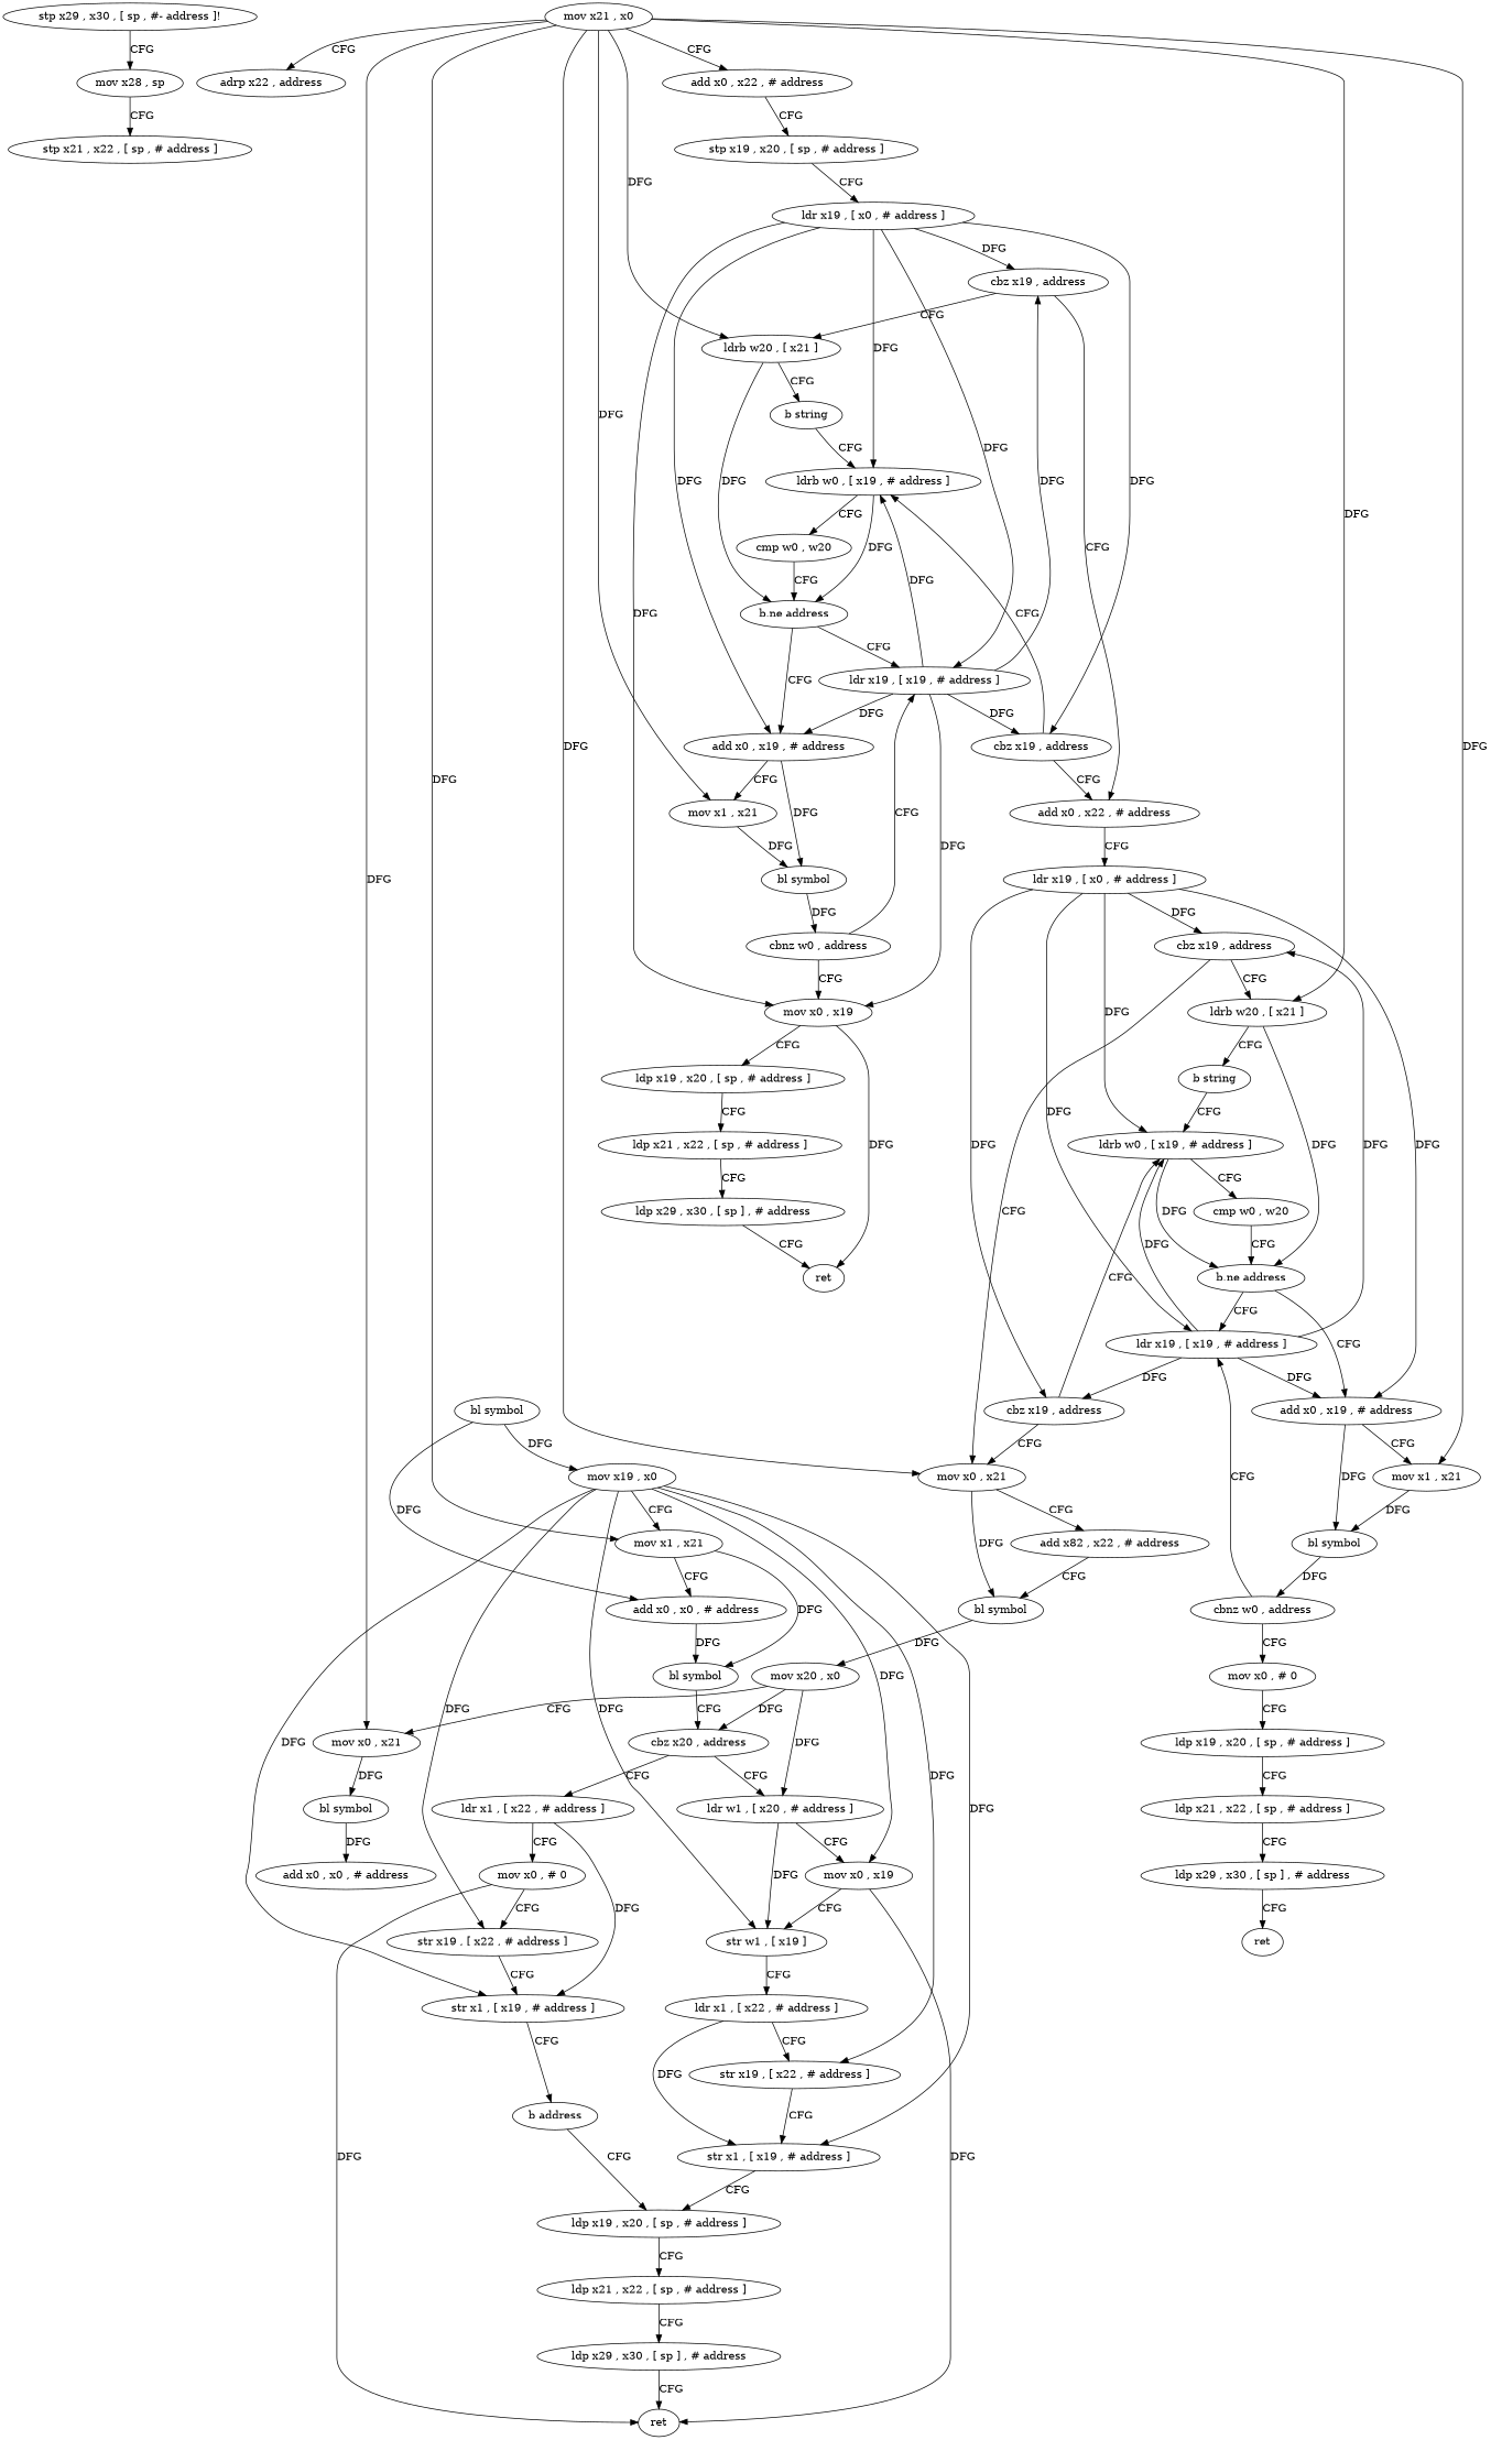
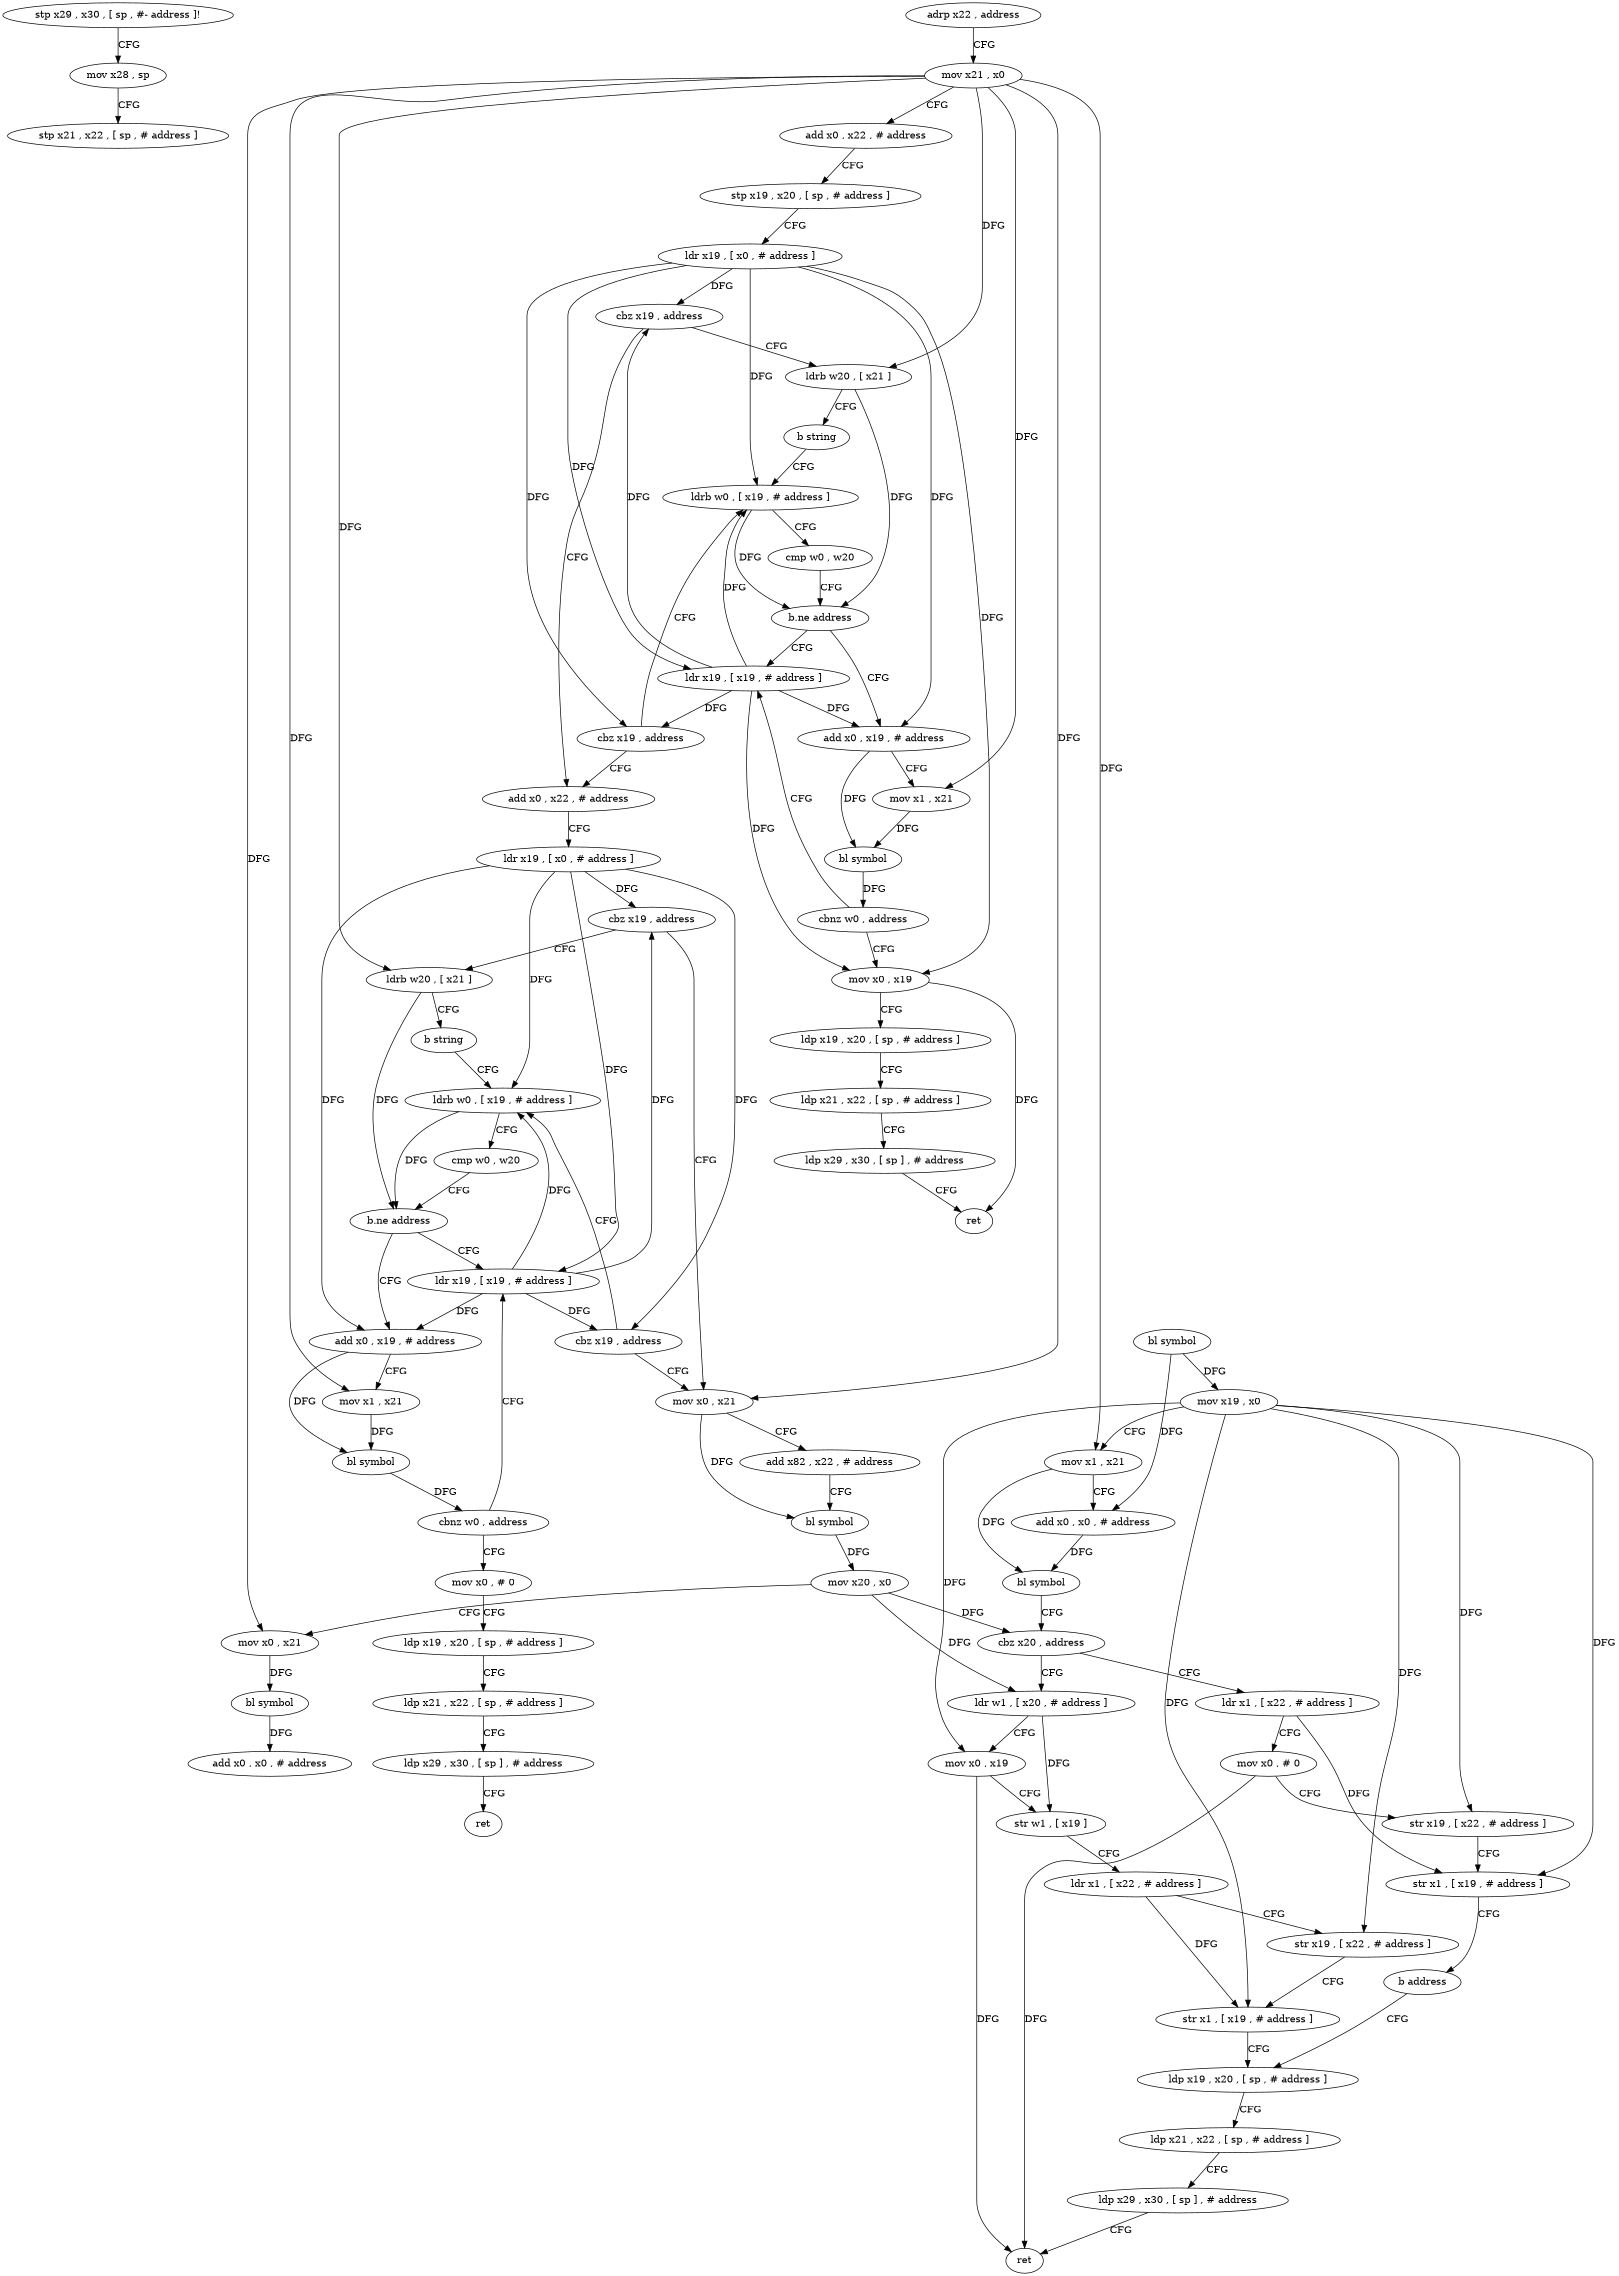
  digraph {
    n1 [label="stp x29 , x30 , [ sp , #- address ]!"]
    n2 [label="mov x28 , sp"]
    n3 [label="stp x21 , x22 , [ sp , # address ]"]
    n4 [label="adrp x22 , address"]
    n5 [label="mov x21 , x0"]
    n6 [label="add x0 , x22 , # address"]
    n7 [label="ldrb w20 , [ x21 ]"]
    n8 [label="mov x0 , x21"]
    n9 [label="ldrb w20 , [ x21 ]"]
    n10 [label="mov x0 , x21"]
    n11 [label="mov x1 , x21"]
    n12 [label="mov x1 , x21"]
    n13 [label="mov x1 , x21"]
    n14 [label="stp x19 , x20 , [ sp , # address ]"]
    n15 [label="b string"]
    n16 [label="b.ne address"]
    n17 [label="add x82 , x22 , # address"]
    n18 [label="bl symbol"]
    n19 [label="b string"]
    n20 [label="b.ne address"]
    n21 [label="bl symbol"]
    n22 [label="add x0 , x0 , # address"]
    n23 [label="bl symbol"]
    n24 [label="bl symbol"]
    n25 [label="bl symbol"]
    n26 [label="ldr x19 , [ x0 , # address ]"]
    n27 [label="cbz x19 , address"]
    n28 [label="ldrb w0 , [ x19 , # address ]"]
    n29 [label="ldr x19 , [ x19 , # address ]"]
    n30 [label="add x0 , x19 , # address"]
    n31 [label="cbz x19 , address"]
    n32 [label="mov x0 , x19"]
    n33 [label="add x0 , x22 , # address"]
    n34 [label="cmp w0 , w20"]
    n35 [label="ldp x19 , x20 , [ sp , # address ]"]
    n36 [label=ret]
    n37 [label="ldr x19 , [ x0 , # address ]"]
    n38 [label="cbz x19 , address"]
    n39 [label="ldrb w0 , [ x19 , # address ]"]
    n40 [label="ldr x19 , [ x19 , # address ]"]
    n41 [label="add x0 , x19 , # address"]
    n42 [label="cbz x19 , address"]
    n43 [label="cmp w0 , w20"]
    n44 [label="mov x20 , x0"]
    n45 [label="cbz x20 , address"]
    n46 [label="ldr w1 , [ x20 , # address ]"]
    n47 [label="ldr x1 , [ x22 , # address ]"]
    n48 [label="mov x0 , x19"]
    n49 [label="str w1 , [ x19 ]"]
    n50 [label="add x0 , x0 , # address"]
    n51 [label="bl symbol"]
    n52 [label="mov x19 , x0"]
    n53 [label="str x19 , [ x22 , # address ]"]
    n54 [label="str x1 , [ x19 , # address ]"]
    n55 [label="str x19 , [ x22 , # address ]"]
    n56 [label="str x1 , [ x19 , # address ]"]
    n57 [label="b address"]
    n58 [label=ret]
    n59 [label="ldr x1 , [ x22 , # address ]"]
    n60 [label="ldp x19 , x20 , [ sp , # address ]"]
    n61 [label="mov x0 , # 0"]
    n62 [label="cbnz w0 , address"]
    n63 [label="ldp x21 , x22 , [ sp , # address ]"]
    n64 [label="ldp x29 , x30 , [ sp ] , # address"]
    n65 [label="cbnz w0 , address"]
    n66 [label="ldp x21 , x22 , [ sp , # address ]"]
    n67 [label="mov x0 , # 0"]
    n68 [label="ldp x19 , x20 , [ sp , # address ]"]
    n69 [label="ldp x21 , x22 , [ sp , # address ]"]
    n70 [label="ldp x29 , x30 , [ sp ] , # address"]
    n71 [label="ldp x29 , x30 , [ sp ] , # address"]
    n72 [label=ret]
    n1 -> n2 [label=CFG]
    n2 -> n3 [label=CFG]
-   n5 -> n4 [label=CFG]
+   n4 -> n5 [label=CFG]
    n5 -> n6 [label=CFG]
    n5 -> n7 [label=DFG]
    n5 -> n8 [label=DFG]
    n5 -> n9 [label=DFG]
    n5 -> n10 [label=DFG]
    n5 -> n11 [label=DFG]
    n5 -> n12 [label=DFG]
    n5 -> n13 [label=DFG]
    n6 -> n14 [label=CFG]
    n7 -> n15 [label=CFG]
    n7 -> n16 [label=DFG]
    n8 -> n17 [label=CFG]
    n8 -> n18 [label=DFG]
    n9 -> n19 [label=CFG]
    n9 -> n20 [label=DFG]
    n10 -> n21 [label=DFG]
    n11 -> n22 [label=CFG]
    n11 -> n23 [label=DFG]
    n12 -> n24 [label=DFG]
    n13 -> n25 [label=DFG]
    n14 -> n26 [label=CFG]
    n15 -> n28 [label=CFG]
    n16 -> n29 [label=CFG]
    n16 -> n30 [label=CFG]
    n17 -> n18 [label=CFG]
    n18 -> n44 [label=DFG]
    n19 -> n39 [label=CFG]
    n20 -> n40 [label=CFG]
    n20 -> n41 [label=CFG]
    n21 -> n50 [label=DFG]
    n22 -> n23 [label=DFG]
    n23 -> n45 [label=CFG]
    n24 -> n62 [label=DFG]
    n25 -> n65 [label=DFG]
    n26 -> n27 [label=DFG]
    n26 -> n28 [label=DFG]
    n26 -> n29 [label=DFG]
    n26 -> n30 [label=DFG]
    n26 -> n31 [label=DFG]
    n26 -> n32 [label=DFG]
    n27 -> n7 [label=CFG]
    n27 -> n33 [label=CFG]
    n28 -> n16 [label=DFG]
    n28 -> n34 [label=CFG]
    n29 -> n27 [label=DFG]
    n29 -> n28 [label=DFG]
    n29 -> n30 [label=DFG]
    n29 -> n31 [label=DFG]
    n29 -> n32 [label=DFG]
    n30 -> n12 [label=CFG]
    n30 -> n24 [label=DFG]
    n31 -> n28 [label=CFG]
    n31 -> n33 [label=CFG]
    n32 -> n35 [label=CFG]
    n32 -> n36 [label=DFG]
    n33 -> n37 [label=CFG]
    n34 -> n16 [label=CFG]
    n35 -> n66 [label=CFG]
    n37 -> n38 [label=DFG]
    n37 -> n39 [label=DFG]
    n37 -> n40 [label=DFG]
    n37 -> n41 [label=DFG]
    n37 -> n42 [label=DFG]
    n38 -> n8 [label=CFG]
    n38 -> n9 [label=CFG]
    n39 -> n20 [label=DFG]
    n39 -> n43 [label=CFG]
    n40 -> n38 [label=DFG]
    n40 -> n39 [label=DFG]
    n40 -> n41 [label=DFG]
    n40 -> n42 [label=DFG]
    n41 -> n13 [label=CFG]
    n41 -> n25 [label=DFG]
    n42 -> n8 [label=CFG]
    n42 -> n39 [label=CFG]
    n43 -> n20 [label=CFG]
    n44 -> n10 [label=CFG]
    n44 -> n45 [label=DFG]
    n44 -> n46 [label=DFG]
    n45 -> n46 [label=CFG]
    n45 -> n47 [label=CFG]
    n46 -> n48 [label=CFG]
    n46 -> n49 [label=DFG]
    n47 -> n54 [label=DFG]
    n47 -> n61 [label=CFG]
    n48 -> n49 [label=CFG]
    n48 -> n58 [label=DFG]
    n49 -> n59 [label=CFG]
    n51 -> n22 [label=DFG]
    n51 -> n52 [label=DFG]
    n52 -> n11 [label=CFG]
    n52 -> n48 [label=DFG]
-   n52 -> n49 [label=DFG]
    n52 -> n53 [label=DFG]
    n52 -> n54 [label=DFG]
    n52 -> n55 [label=DFG]
    n52 -> n56 [label=DFG]
    n53 -> n54 [label=CFG]
    n54 -> n57 [label=CFG]
    n55 -> n56 [label=CFG]
    n56 -> n60 [label=CFG]
    n57 -> n60 [label=CFG]
    n59 -> n55 [label=CFG]
    n59 -> n56 [label=DFG]
    n60 -> n63 [label=CFG]
    n61 -> n53 [label=CFG]
    n61 -> n58 [label=DFG]
    n62 -> n29 [label=CFG]
    n62 -> n32 [label=CFG]
    n63 -> n64 [label=CFG]
    n64 -> n58 [label=CFG]
    n65 -> n40 [label=CFG]
    n65 -> n67 [label=CFG]
    n66 -> n70 [label=CFG]
    n67 -> n68 [label=CFG]
    n68 -> n69 [label=CFG]
    n69 -> n71 [label=CFG]
    n70 -> n36 [label=CFG]
    n71 -> n72 [label=CFG]
  }
